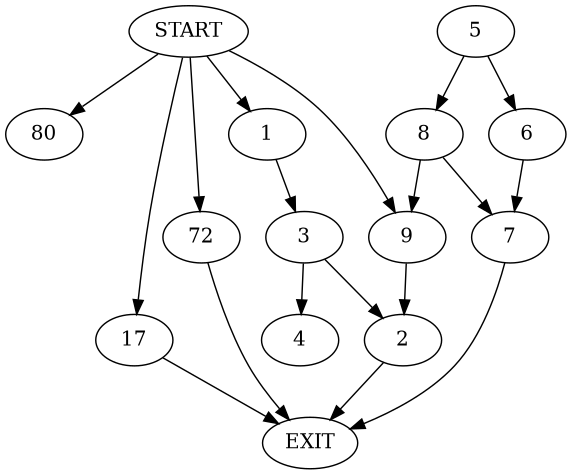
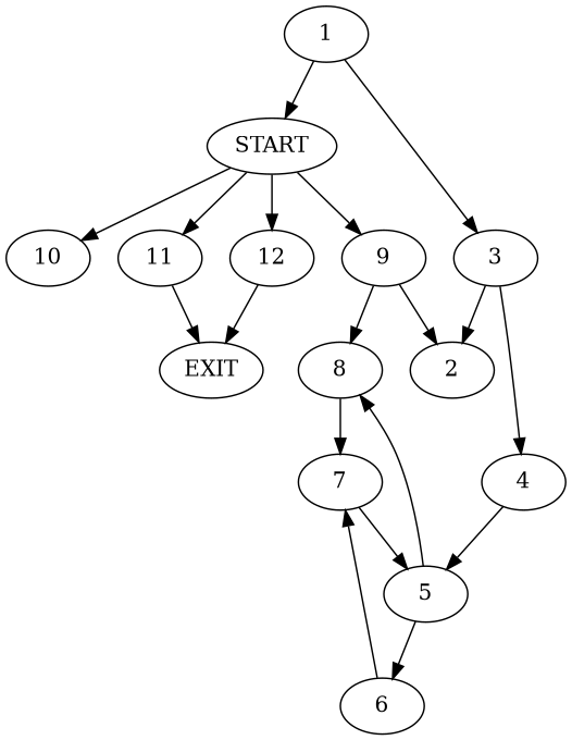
  digraph {
    n1 [label=START]
    1
    9
-   10 [label=80]
-   11 [label=17]
-   12 [label=72]
+   10
+   11
+   12
    3
    2
    8
    n10 [label=EXIT]
    4
    5
    6
    7
-   n1 -> 1
+   1 -> n1
    n1 -> 9
    n1 -> 10
    n1 -> 11
    n1 -> 12
    1 -> 3
    9 -> 2
-   8 -> 9
+   9 -> 8
    11 -> n10
    12 -> n10
    3 -> 2
    3 -> 4
-   2 -> n10
    8 -> 7
+   4 -> 5
    5 -> 8
    5 -> 6
    6 -> 7
-   7 -> n10
+   7 -> 5
  }
